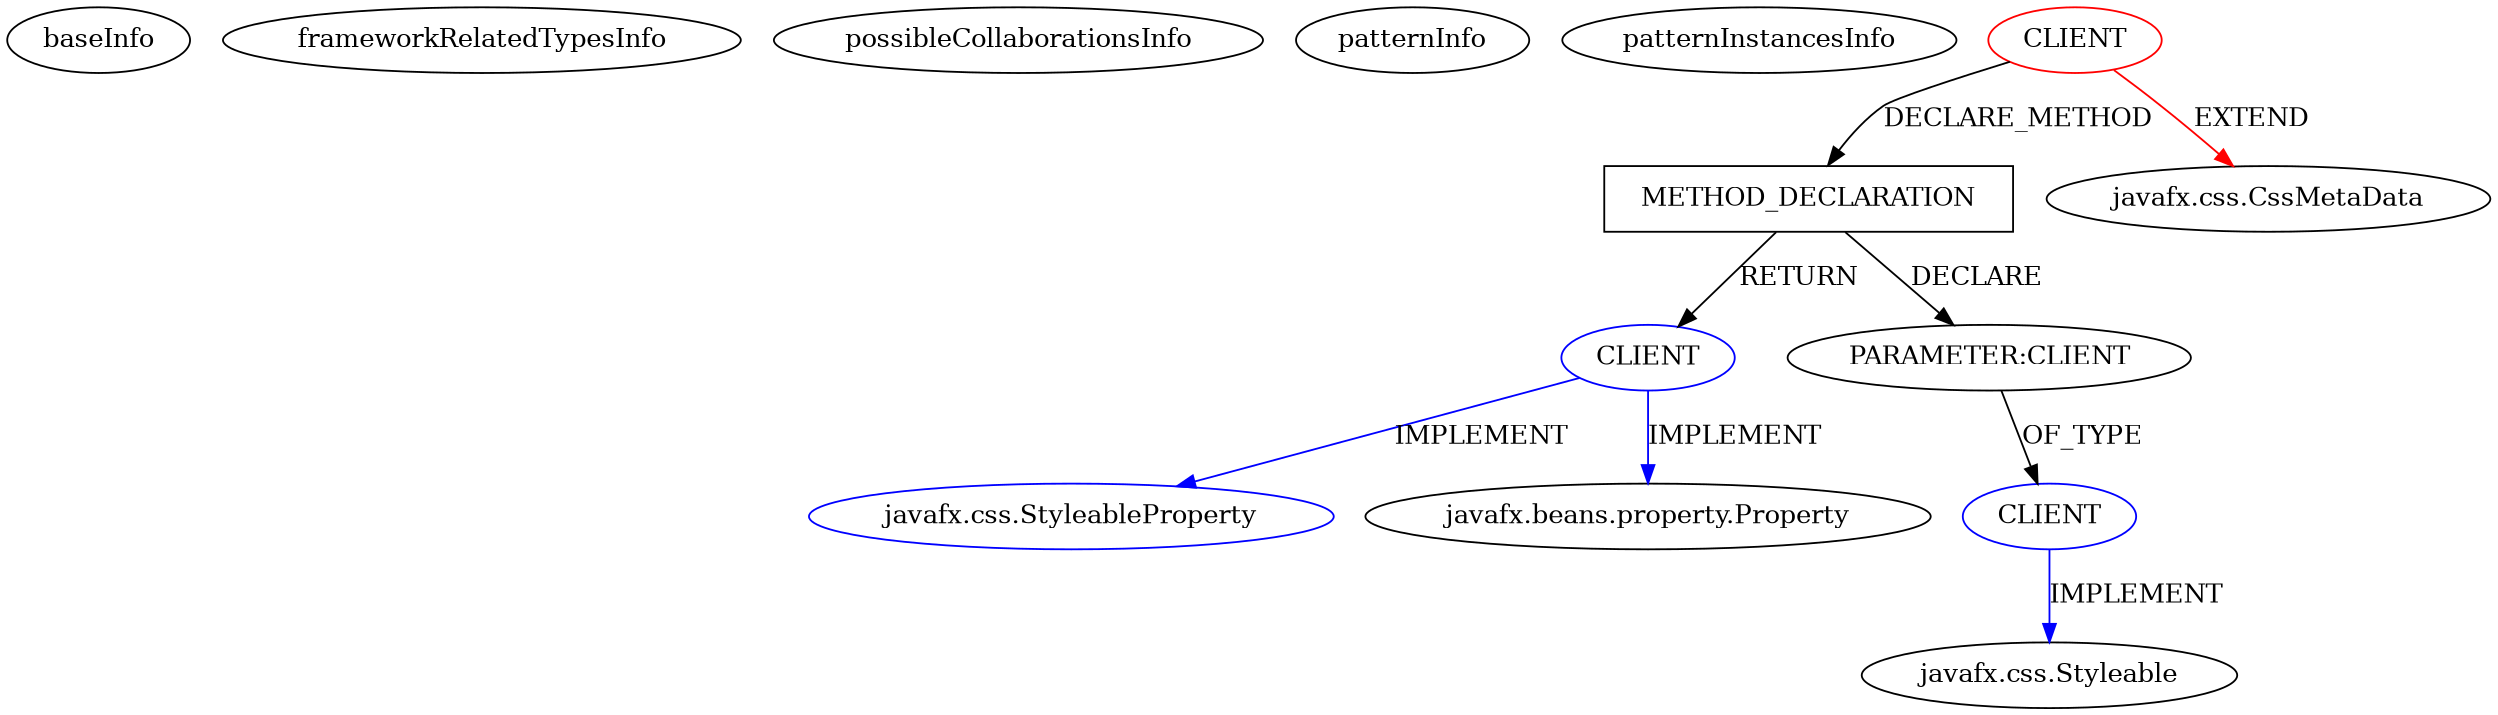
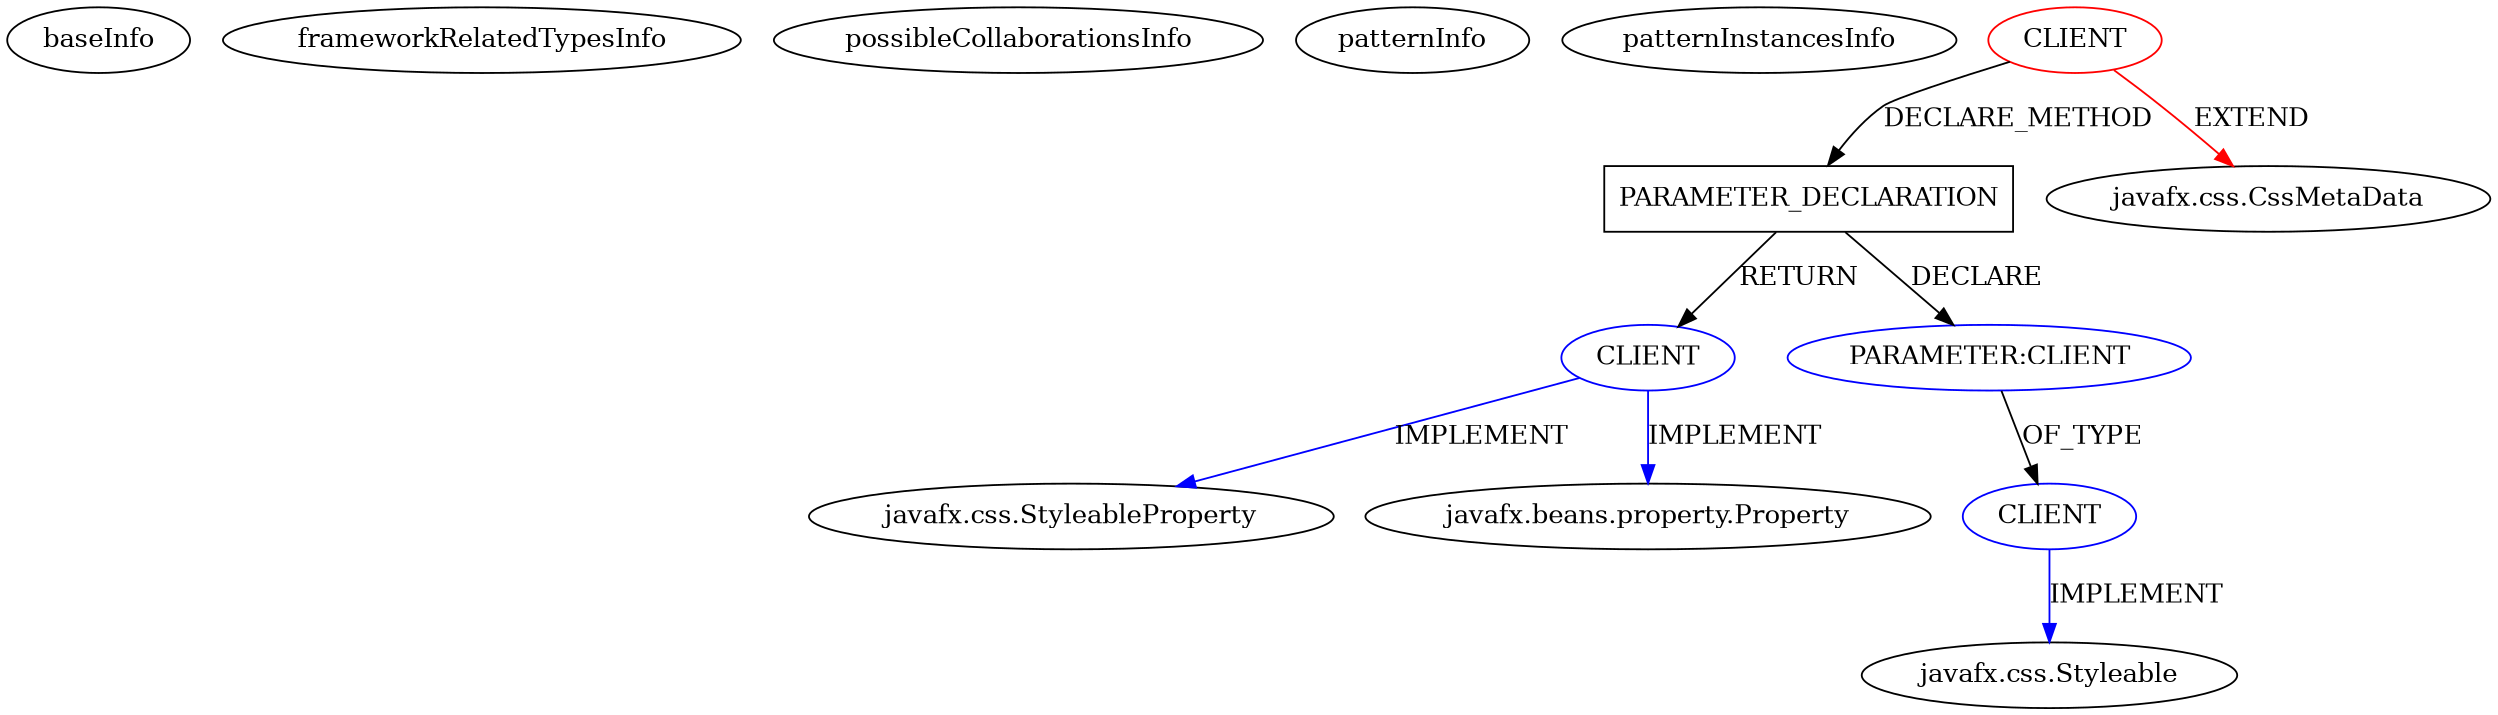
  digraph {
    node [isFrameworkType=false]
    baseInfo [category=pattern graphId=4361 isAnonymous=false possibleRelation=true isFrameworkType=""]
    frameworkRelatedTypesInfo [0="javafx.css.CssMetaData" isFrameworkType=""]
    possibleCollaborationsInfo [0="4361~RETURN_TYPE_DECLARATION-CLIENT_METHOD_DECLARATION-~javafx.css.CssMetaData ~javafx.beans.property.Property javafx.css.StyleableProperty ~false~false" 1="4361~PARAMETER_TYPE_DECLARATION-CLIENT_METHOD_DECLARATION-~javafx.css.CssMetaData ~javafx.css.Styleable ~false~false" isFrameworkType=""]
    patternInfo [frequency=2.0 patternRootClient=0 isFrameworkType=""]
    patternInstancesInfo [0="guigarage-mastering-javafx-controls~/guigarage-mastering-javafx-controls/mastering-javafx-controls-master/src/main/java/com/guigarage/chapter10/util/DefaultPropertyBasedCssMetaData.java~DefaultPropertyBasedCssMetaData~2844" 1="guigarage-mastering-javafx-controls~/guigarage-mastering-javafx-controls/mastering-javafx-controls-master/src/main/java/com/guigarage/chapter10/util/AbstractPropertyBasedCssMetaData.java~AbstractPropertyBasedCssMetaData~2845" isFrameworkType=""]
-   n6 [label="javafx.css.StyleableProperty" vertexType=FRAMEWORK_INTERFACE_TYPE color=blue]
+   n6 [label="javafx.css.StyleableProperty" vertexType=FRAMEWORK_INTERFACE_TYPE]
    n7 [color=blue label=CLIENT vertexType=REFERENCE_CLIENT_CLASS_DECLARATION]
    n8 [label="javafx.beans.property.Property" vertexType=FRAMEWORK_INTERFACE_TYPE]
-   n9 [label=METHOD_DECLARATION shape=box vertexType=CLIENT_METHOD_DECLARATION]
-   n10 [label="PARAMETER:CLIENT" vertexType=PARAMETER_DECLARATION]
+   n9 [label=PARAMETER_DECLARATION shape=box vertexType=CLIENT_METHOD_DECLARATION]
+   n10 [label="PARAMETER:CLIENT" vertexType=PARAMETER_DECLARATION color=blue]
    n11 [color=blue label=CLIENT vertexType=REFERENCE_CLIENT_CLASS_DECLARATION]
    n12 [color=red label=CLIENT vertexType=ROOT_CLIENT_CLASS_DECLARATION]
    n13 [label="javafx.css.CssMetaData" vertexType=FRAMEWORK_CLASS_TYPE]
    n14 [label="javafx.css.Styleable" vertexType=FRAMEWORK_INTERFACE_TYPE]
    n7 -> n6 [color=blue label=IMPLEMENT]
    n7 -> n8 [color=blue label=IMPLEMENT]
    n9 -> n7 [label=RETURN]
    n9 -> n10 [label=DECLARE]
    n10 -> n11 [label=OF_TYPE]
    n11 -> n14 [color=blue label=IMPLEMENT]
    n12 -> n9 [label=DECLARE_METHOD]
    n12 -> n13 [color=red label=EXTEND]
  }
